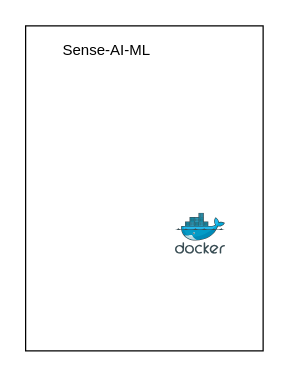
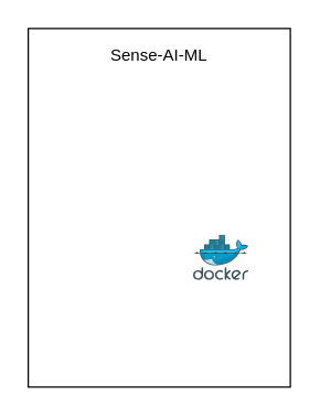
  <mxCell id="0" />
  <mxCell id="1" parent="0" />
  <mxCell id="2" value="" style="shape=image;imageAspect=0;aspect=fixed;verticalLabelPosition=bottom;verticalAlign=top;hachureGap=4;pointerEvents=0;image=https://thumbor.forbes.com/thumbor/960x0/https%3A%2F%2Fspecials-images.forbesimg.com%2Fdam%2Fimageserve%2F1129869424%2F960x0.jpg%3Ffit%3Dscale;" parent="1" vertex="1"><mxGeometry x="60" y="60" width="110" height="82.5" as="geometry" /></mxCell>
- <mxCell id="3" value="Sense-AI-ML" style="text;html=1;strokeColor=none;fillColor=none;align=center;verticalAlign=middle;whiteSpace=wrap;rounded=0;hachureGap=4;pointerEvents=0;" parent="1" vertex="1"><mxGeometry x="30" y="30" width="110" height="20" as="geometry" /></mxCell>
+ <mxCell id="3" value="Sense-AI-ML" style="text;html=1;strokeColor=none;fillColor=none;align=center;verticalAlign=middle;whiteSpace=wrap;rounded=0;hachureGap=4;pointerEvents=0;" parent="1" vertex="1"><mxGeometry x="60" y="30" width="110" height="20" as="geometry" /></mxCell>
  <mxCell id="4" value="" style="rounded=0;whiteSpace=wrap;html=1;hachureGap=4;pointerEvents=0;fillColor=none;" parent="1" vertex="1"><mxGeometry x="20" y="20" width="190" height="260" as="geometry" /></mxCell>
  <mxCell id="5" value="" style="shape=image;html=1;verticalAlign=top;verticalLabelPosition=bottom;labelBackgroundColor=#ffffff;imageAspect=0;aspect=fixed;image=https://cdn3.iconfinder.com/data/icons/logos-and-brands-adobe/512/267_Python-128.png;hachureGap=4;pointerEvents=0;fillColor=none;" parent="1" vertex="1"><mxGeometry x="50" y="170" width="37" height="37" as="geometry" /></mxCell>
  <mxCell id="6" value="" style="shape=image;html=1;verticalAlign=top;verticalLabelPosition=bottom;labelBackgroundColor=#ffffff;imageAspect=0;aspect=fixed;image=https://cdn4.iconfinder.com/data/icons/logos-brands-5/24/flask-128.png;hachureGap=4;pointerEvents=0;fillColor=none;" parent="1" vertex="1"><mxGeometry x="100" y="170" width="30" height="30" as="geometry" /></mxCell>
  <mxCell id="7" value="" style="shape=image;imageAspect=0;aspect=fixed;verticalLabelPosition=bottom;verticalAlign=top;hachureGap=4;pointerEvents=0;fillColor=none;image=https://fiverr-res.cloudinary.com/images/q_auto,f_auto/gigs/122874271/original/79485117fa7ce5c39babe38d8a445763306ddeb7/help-is-developing-python-application-with-numpy-and-pandas.png;" parent="1" vertex="1"><mxGeometry x="50" y="220" width="80" height="51.7" as="geometry" /></mxCell>
  <mxCell id="8" value="" style="sketch=0;aspect=fixed;html=1;points=[];align=center;image;fontSize=12;image=img/lib/mscae/Docker.svg;hachureGap=4;pointerEvents=0;fillColor=none;" parent="1" vertex="1"><mxGeometry x="140" y="170" width="40" height="32.8" as="geometry" /></mxCell>
  <mxCell id="9" value="" style="shape=image;html=1;verticalAlign=top;verticalLabelPosition=bottom;labelBackgroundColor=#ffffff;imageAspect=0;aspect=fixed;image=https://cdn4.iconfinder.com/data/icons/socialcones/508/Github-128.png;hachureGap=4;pointerEvents=0;fillColor=none;" parent="1" vertex="1"><mxGeometry x="150" y="225.85" width="40" height="40" as="geometry" /></mxCell>
